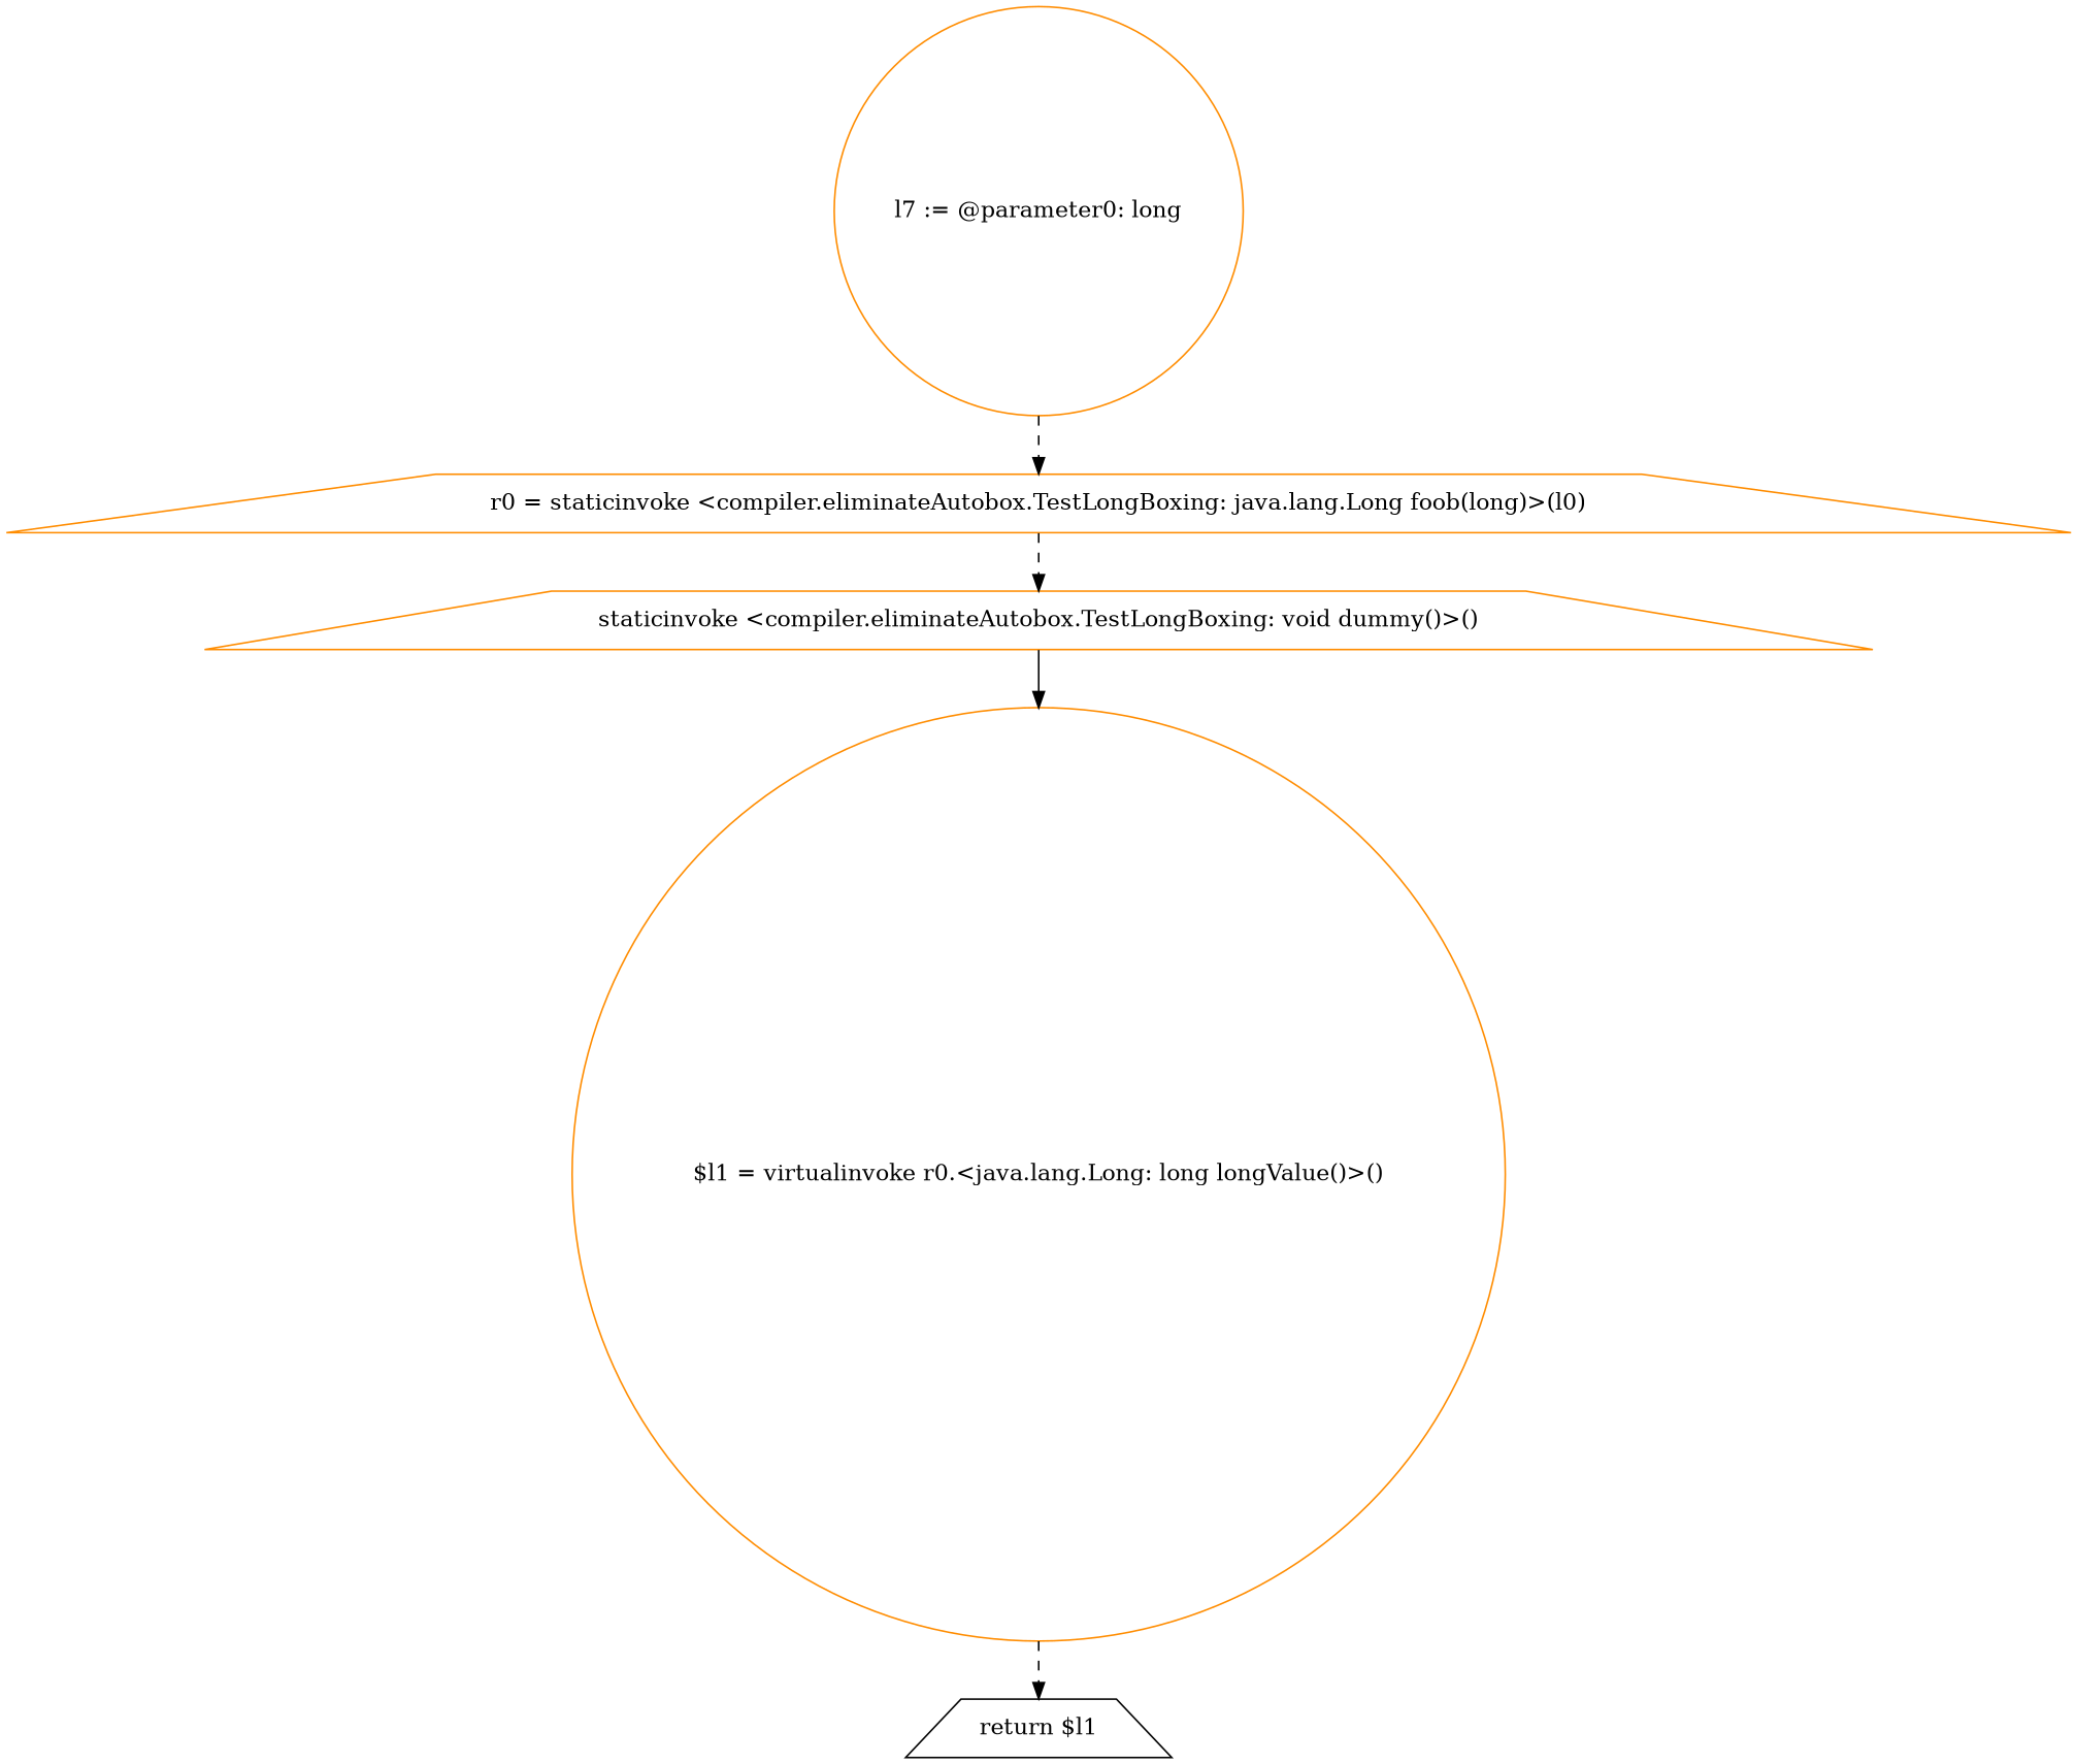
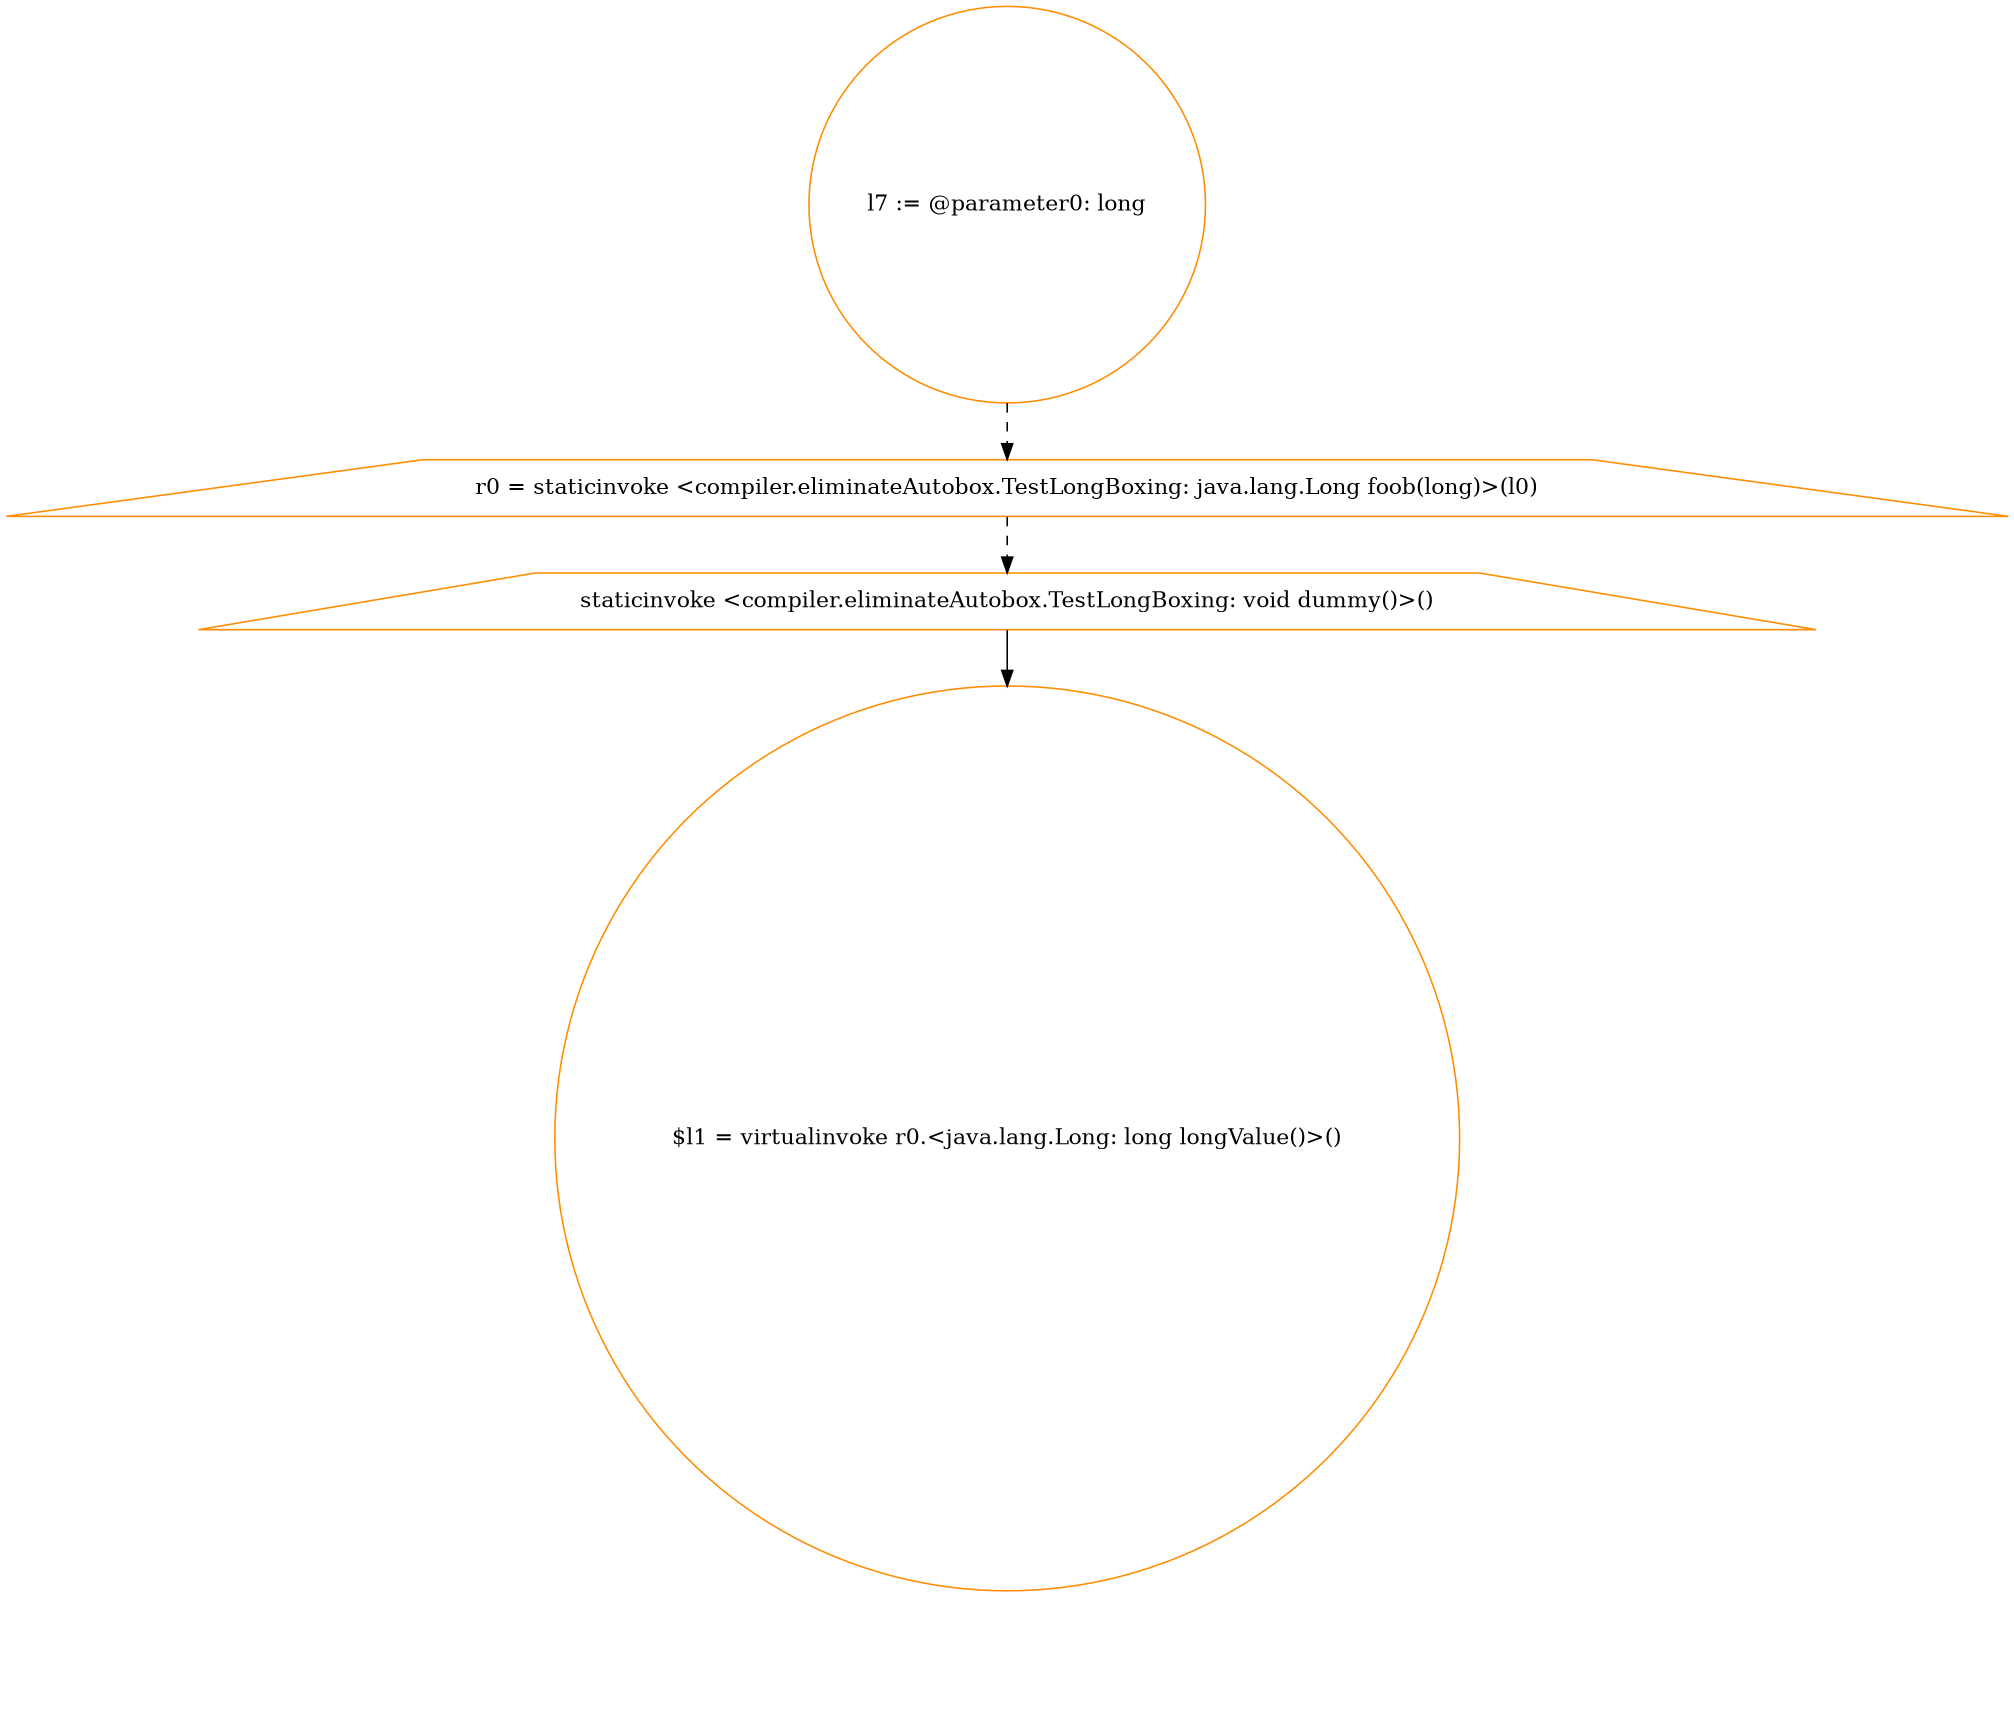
  digraph {
    node [color=darkorange shape=trapezium]
    edge [style=dashed]
    n1 [label="l7 := @parameter0: long" shape=circle]
    "r0 = staticinvoke <compiler.eliminateAutobox.TestLongBoxing: java.lang.Long foob(long)>(l0)"
    "staticinvoke <compiler.eliminateAutobox.TestLongBoxing: void dummy()>()"
    "$l1 = virtualinvoke r0.<java.lang.Long: long longValue()>()" [shape=circle]
-   "return $l1" [color=black]
    n1 -> "r0 = staticinvoke <compiler.eliminateAutobox.TestLongBoxing: java.lang.Long foob(long)>(l0)"
    "r0 = staticinvoke <compiler.eliminateAutobox.TestLongBoxing: java.lang.Long foob(long)>(l0)" -> "staticinvoke <compiler.eliminateAutobox.TestLongBoxing: void dummy()>()"
    "staticinvoke <compiler.eliminateAutobox.TestLongBoxing: void dummy()>()" -> "$l1 = virtualinvoke r0.<java.lang.Long: long longValue()>()" [style=solid]
-   "$l1 = virtualinvoke r0.<java.lang.Long: long longValue()>()" -> "return $l1"
  }
